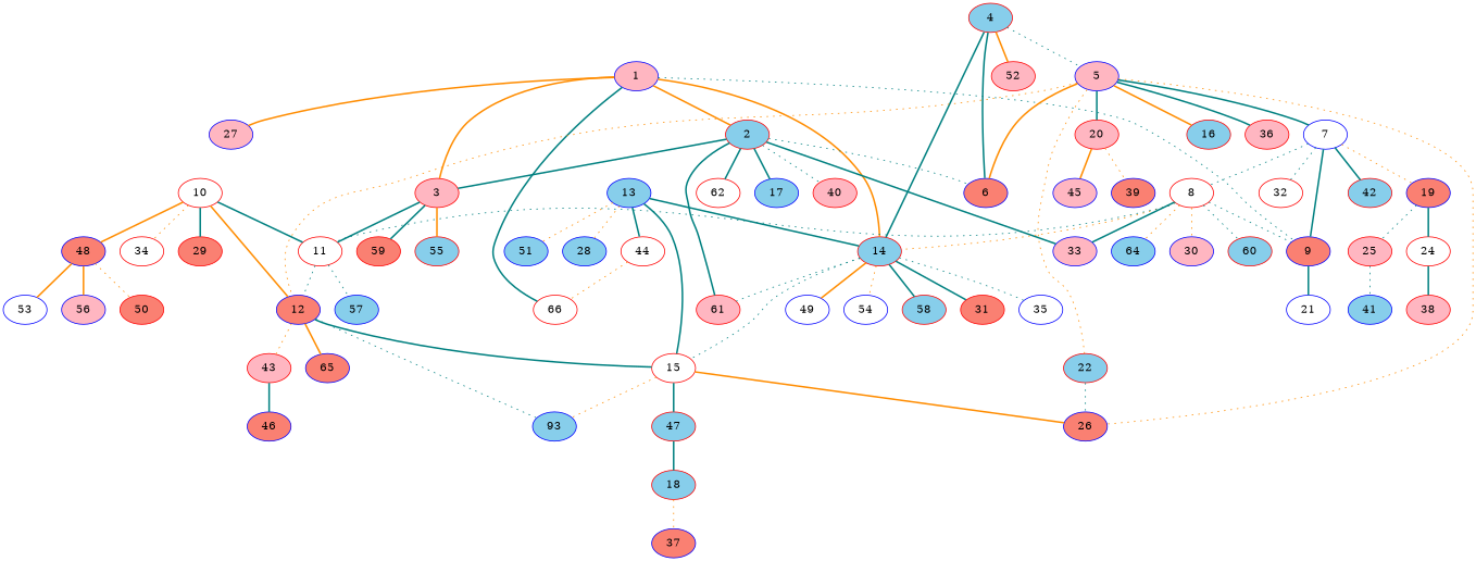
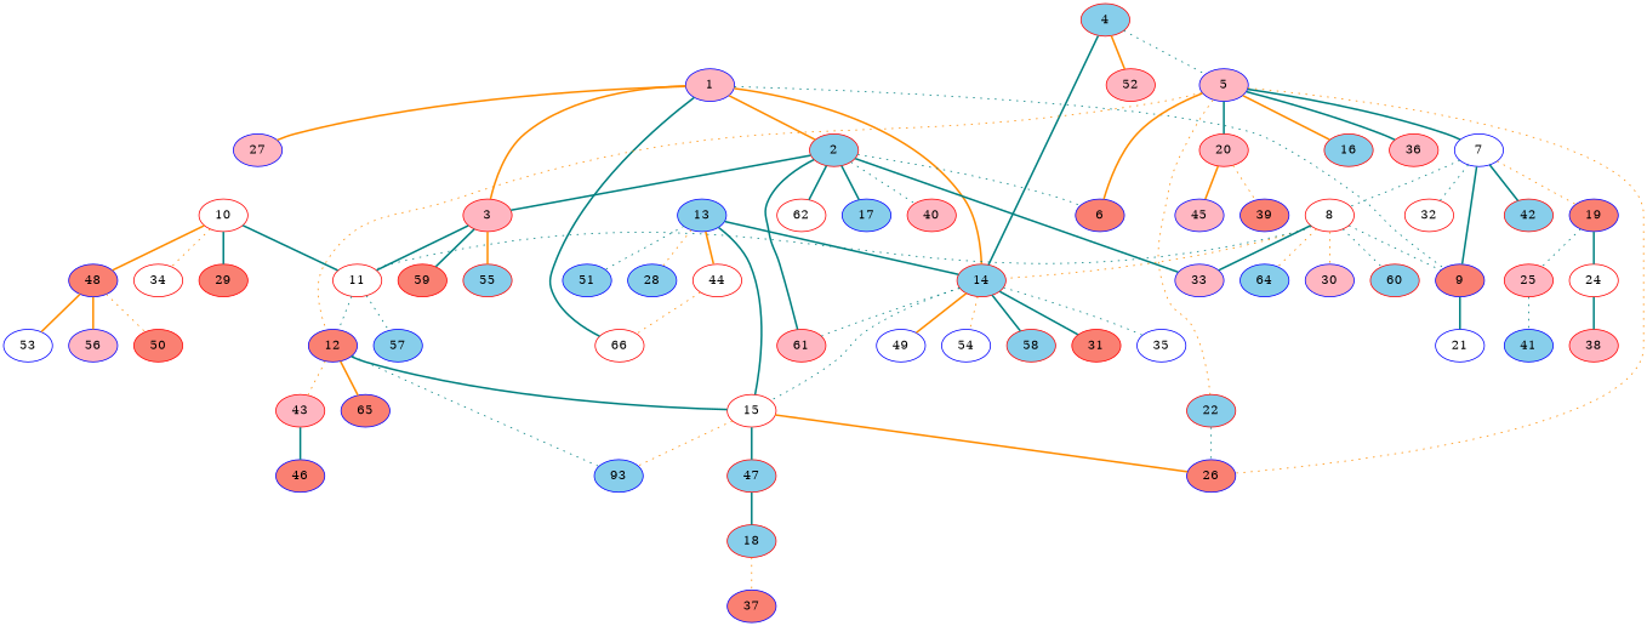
  graph {
    node [color=red fillcolor=skyblue style=filled]
    edge [color=teal style=bold]
    1 [color=blue fillcolor=lightpink]
    2
    3 [fillcolor=lightpink]
    9 [color=blue fillcolor=salmon]
    14
    27 [color=blue fillcolor=lightpink]
    n7 [fillcolor=white label=66]
    6 [color=blue fillcolor=salmon]
    17 [color=blue]
    33 [color=blue fillcolor=lightpink]
    40 [fillcolor=lightpink]
    61 [fillcolor=lightpink]
    62 [fillcolor=white]
    11 [fillcolor=white]
    55
    59 [fillcolor=salmon]
    21 [color=blue fillcolor=white]
    15 [fillcolor=white]
    31 [fillcolor=salmon]
    35 [color=blue fillcolor=white]
    49 [color=blue fillcolor=white]
    54 [color=blue fillcolor=white]
    58
    12 [color=blue fillcolor=salmon]
    57 [color=blue]
    4
    5 [color=blue fillcolor=lightpink]
    52 [fillcolor=lightpink]
    7 [color=blue fillcolor=white]
    16
    20 [fillcolor=lightpink]
    22
    36 [fillcolor=lightpink]
    26 [color=blue fillcolor=salmon]
    8 [fillcolor=white]
    19 [color=blue fillcolor=salmon]
    32 [fillcolor=white]
    42
    65 [color=blue fillcolor=salmon]
    n40 [color=blue label=93]
    43 [fillcolor=lightpink]
    39 [color=blue fillcolor=salmon]
    45 [color=blue fillcolor=lightpink]
    30 [color=blue fillcolor=lightpink]
    60
    64 [color=blue]
    24 [fillcolor=white]
    25 [fillcolor=lightpink]
    10 [fillcolor=white]
    29 [fillcolor=salmon]
    34 [fillcolor=white]
    48 [color=blue fillcolor=salmon]
    50 [fillcolor=salmon]
    53 [color=blue fillcolor=white]
    56 [color=blue fillcolor=lightpink]
    47
    46 [color=blue fillcolor=salmon]
    13 [color=blue]
    28 [color=blue]
    44 [fillcolor=white]
    51 [color=blue]
    37 [color=blue fillcolor=salmon]
    18
    38 [fillcolor=lightpink]
    41 [color=blue]
    1 -- 2 [color=darkorange]
    1 -- 3 [color=darkorange]
    1 -- 9 [style=dotted]
    1 -- 14 [color=darkorange]
    1 -- 27 [color=darkorange]
    1 -- n7
    2 -- 3
    2 -- 6 [style=dotted]
    2 -- 17
    2 -- 33
    2 -- 40 [style=dotted]
    2 -- 61
    2 -- 62
    3 -- 11
    3 -- 55 [color=darkorange]
    3 -- 59
    9 -- 21
    14 -- 61 [style=dotted]
    14 -- 15 [style=dotted]
    14 -- 31
    14 -- 35 [style=dotted]
    14 -- 49 [color=darkorange]
    14 -- 54 [color=darkorange style=dotted]
    14 -- 58
    11 -- 12 [style=dotted]
    11 -- 57 [style=dotted]
    15 -- 26 [color=darkorange]
    15 -- n40 [color=darkorange style=dotted]
    15 -- 47
    12 -- 15
    12 -- 65 [color=darkorange]
    12 -- n40 [style=dotted]
    12 -- 43 [color=darkorange style=dotted]
    4 -- 14
-   4 -- 6
    4 -- 5 [style=dotted]
    4 -- 52 [color=darkorange]
    5 -- 6 [color=darkorange]
    5 -- 12 [color=darkorange style=dotted]
    5 -- 7
    5 -- 16 [color=darkorange]
    5 -- 20
    5 -- 22 [color=darkorange style=dotted]
    5 -- 36
    5 -- 26 [color=darkorange style=dotted]
    7 -- 9
    7 -- 8 [style=dotted]
    7 -- 19 [color=darkorange style=dotted]
    7 -- 32 [style=dotted]
    7 -- 42
    20 -- 39 [color=darkorange style=dotted]
    20 -- 45 [color=darkorange]
    22 -- 26 [style=dotted]
    8 -- 9 [style=dotted]
    8 -- 14 [color=darkorange style=dotted]
    8 -- 33
    8 -- 11 [style=dotted]
    8 -- 30 [color=darkorange style=dotted]
    8 -- 60 [style=dotted]
    8 -- 64 [color=darkorange style=dotted]
    19 -- 24
    19 -- 25 [style=dotted]
    43 -- 46
    24 -- 38
    25 -- 41 [style=dotted]
    10 -- 11
-   10 -- 12 [color=darkorange]
    10 -- 29
    10 -- 34 [color=darkorange style=dotted]
    10 -- 48 [color=darkorange]
    48 -- 50 [color=darkorange style=dotted]
    48 -- 53 [color=darkorange]
    48 -- 56 [color=darkorange]
    47 -- 18
    13 -- 14
    13 -- 15
    13 -- 28 [color=darkorange style=dotted]
-   13 -- 44
-   13 -- 51 [color=darkorange style=dotted]
+   13 -- 44 [color=darkorange]
+   13 -- 51 [style=dotted]
    44 -- n7 [color=darkorange style=dotted]
    18 -- 37 [color=darkorange style=dotted]
  }
